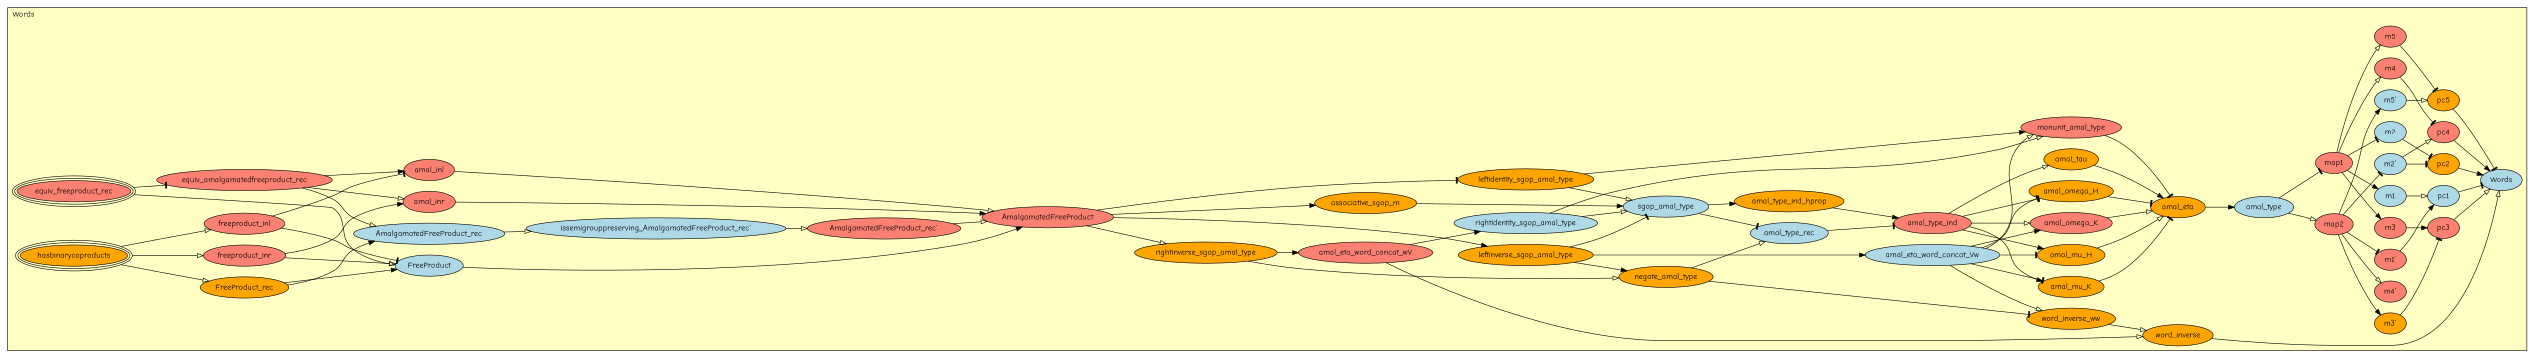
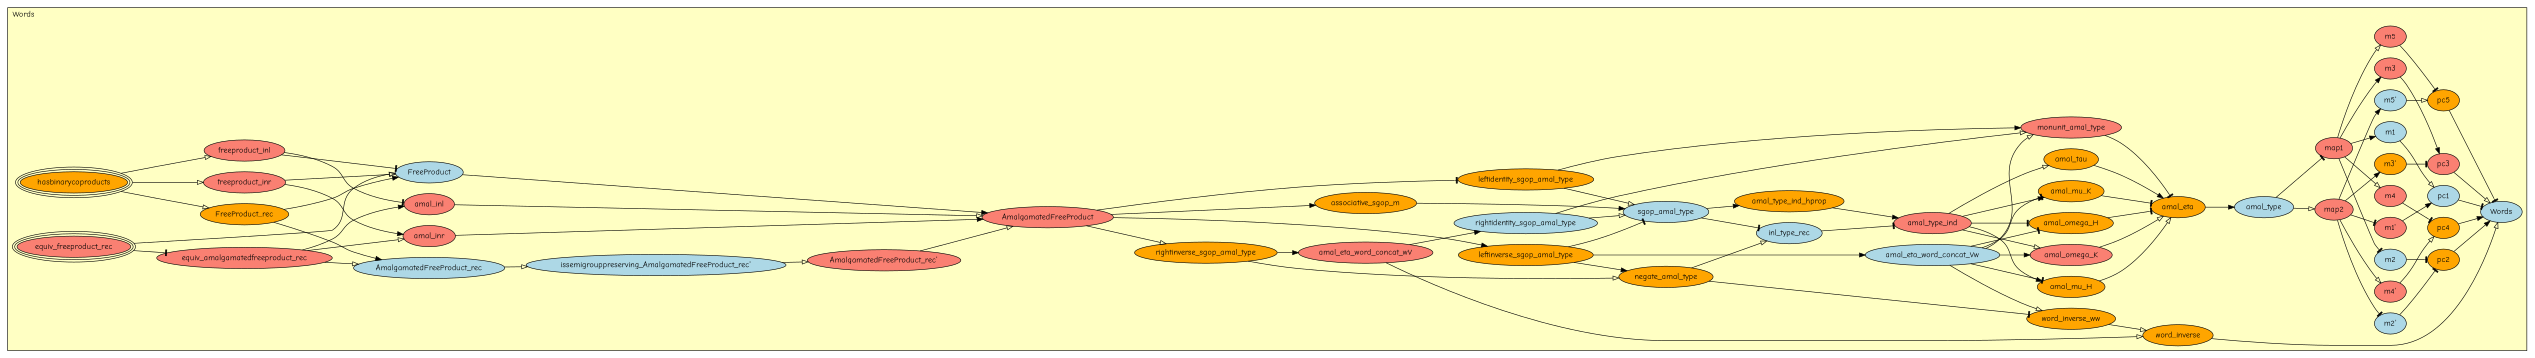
  digraph {
    fontname="Comic Neue"
    rankdir=LR
    node [fillcolor=salmon fontname="Comic Neue" style=filled]
    edge [arrowhead=onormal fontname="Comic Neue"]
    n1 [fillcolor=orange label=hasbinarycoproducts peripheries=3]
    n2 [label=equiv_freeproduct_rec peripheries=3]
    n3 [fillcolor=orange label=FreeProduct_rec]
    n4 [label=freeproduct_inr]
    n5 [label=freeproduct_inl]
    n6 [fillcolor=lightblue label=FreeProduct]
    n7 [label=equiv_amalgamatedfreeproduct_rec]
    n8 [label=amal_inr]
    n9 [label=amal_inl]
    n10 [fillcolor=lightblue label=AmalgamatedFreeProduct_rec]
    n11 [fillcolor=lightblue label="issemigrouppreserving_AmalgamatedFreeProduct_rec'"]
    n12 [label="AmalgamatedFreeProduct_rec'"]
    n13 [label=AmalgamatedFreeProduct]
    n14 [fillcolor=orange label=rightinverse_sgop_amal_type]
    n15 [fillcolor=orange label=leftinverse_sgop_amal_type]
    n16 [label=amal_eta_word_concat_wV]
    n17 [fillcolor=lightblue label=amal_eta_word_concat_Vw]
    n18 [fillcolor=lightblue label=rightidentity_sgop_amal_type]
    n19 [fillcolor=orange label=leftidentity_sgop_amal_type]
    n20 [fillcolor=orange label=associative_sgop_m]
    n21 [fillcolor=orange label=negate_amal_type]
    n22 [label=monunit_amal_type]
    n23 [fillcolor=lightblue label=sgop_amal_type]
-   n24 [fillcolor=lightblue label=amal_type_rec]
+   n24 [fillcolor=lightblue label=inl_type_rec]
    n25 [fillcolor=orange label=amal_type_ind_hprop]
    n26 [label=amal_type_ind]
    n27 [label=amal_omega_K]
    n28 [fillcolor=orange label=amal_omega_H]
    n29 [fillcolor=orange label=amal_tau]
    n30 [fillcolor=orange label=amal_mu_K]
    n31 [fillcolor=orange label=amal_mu_H]
    n32 [fillcolor=orange label=amal_eta]
    n33 [fillcolor=lightblue label=amal_type]
    n34 [label=map2]
    n35 [label=map1]
    n36 [fillcolor=lightblue label="m5'"]
    n37 [label=m5]
    n38 [label="m4'"]
    n39 [label=m4]
    n40 [fillcolor=orange label="m3'"]
    n41 [label=m3]
    n42 [fillcolor=lightblue label="m2'"]
    n43 [fillcolor=lightblue label=m2]
    n44 [label="m1'"]
    n45 [fillcolor=lightblue label=m1]
    n46 [fillcolor=orange label=pc5]
-   n47 [label=pc4]
+   n47 [fillcolor=orange label=pc4]
    n48 [label=pc3]
    n49 [fillcolor=orange label=pc2]
    n50 [fillcolor=lightblue label=pc1]
    n51 [fillcolor=orange label=word_inverse_ww]
    n52 [fillcolor=orange label=word_inverse]
    n53 [fillcolor=lightblue label=Words]
    subgraph cluster_1 {
      fillcolor="#FFFFC3"
      label=Words
      labeljust=l
      style=filled
      n1
      n2
      n3
      n4
      n5
      n6
      n7
      n8
      n9
      n10
      n11
      n12
      n13
      n14
      n15
      n16
      n17
      n18
      n19
      n20
      n21
      n22
      n23
      n24
      n25
      n26
      n27
      n28
      n29
      n30
      n31
      n32
      n33
      n34
      n35
      n36
      n37
      n38
      n39
      n40
      n41
      n42
      n43
      n44
      n45
      n46
      n47
      n48
      n49
      n50
      n51
      n52
      n53
    }
    n1 -> n3
    n1 -> n4
    n1 -> n5
    n2 -> n6
    n2 -> n7 [arrowhead=tee]
    n3 -> n6 [arrowhead=normal]
    n3 -> n10 [arrowhead=normal]
    n4 -> n6
    n4 -> n8 [arrowhead=normal]
    n5 -> n6 [arrowhead=tee]
    n5 -> n9 [arrowhead=tee]
    n6 -> n13 [arrowhead=normal]
    n7 -> n8
    n7 -> n9 [arrowhead=normal]
    n7 -> n10
    n8 -> n13 [arrowhead=normal]
    n9 -> n13
    n10 -> n11
    n11 -> n12
    n12 -> n13
    n13 -> n14
    n13 -> n15 [arrowhead=normal]
    n13 -> n19 [arrowhead=tee]
    n13 -> n20 [arrowhead=normal]
    n14 -> n16 [arrowhead=normal]
    n14 -> n21
    n15 -> n17 [arrowhead=normal]
    n15 -> n21 [arrowhead=normal]
    n15 -> n23 [arrowhead=tee]
    n16 -> n18 [arrowhead=normal]
    n16 -> n52
    n17 -> n22
    n17 -> n27 [arrowhead=normal]
    n17 -> n28 [arrowhead=tee]
    n17 -> n30 [arrowhead=tee]
    n17 -> n31 [arrowhead=tee]
    n17 -> n51
    n18 -> n22
    n18 -> n23
    n19 -> n22 [arrowhead=normal]
    n19 -> n23
    n20 -> n23 [arrowhead=normal]
    n21 -> n24
    n21 -> n51 [arrowhead=tee]
    n22 -> n32 [arrowhead=tee]
    n23 -> n24 [arrowhead=tee]
    n23 -> n25 [arrowhead=normal]
    n24 -> n26 [arrowhead=tee]
    n25 -> n26 [arrowhead=normal]
    n26 -> n27
    n26 -> n28 [arrowhead=tee]
    n26 -> n29
    n26 -> n30 [arrowhead=normal]
    n26 -> n31 [arrowhead=normal]
    n27 -> n32
    n28 -> n32 [arrowhead=tee]
    n29 -> n32 [arrowhead=normal]
    n30 -> n32 [arrowhead=tee]
    n31 -> n32
    n32 -> n33 [arrowhead=normal]
    n33 -> n34
    n33 -> n35 [arrowhead=tee]
    n34 -> n36 [arrowhead=normal]
    n34 -> n38
    n34 -> n40 [arrowhead=normal]
    n34 -> n42 [arrowhead=tee]
    n34 -> n44 [arrowhead=tee]
    n35 -> n37
    n35 -> n39
    n35 -> n41 [arrowhead=normal]
    n35 -> n43 [arrowhead=tee]
    n35 -> n45 [arrowhead=normal]
    n36 -> n46
    n37 -> n46 [arrowhead=tee]
-   n42 -> n47
+   n38 -> n47
    n39 -> n47 [arrowhead=tee]
    n40 -> n48 [arrowhead=tee]
    n41 -> n48 [arrowhead=normal]
    n42 -> n49 [arrowhead=tee]
    n43 -> n49 [arrowhead=tee]
    n44 -> n50 [arrowhead=normal]
    n45 -> n50
    n46 -> n53 [arrowhead=tee]
    n47 -> n53 [arrowhead=normal]
    n48 -> n53
    n49 -> n53 [arrowhead=normal]
    n50 -> n53 [arrowhead=tee]
    n51 -> n52
    n52 -> n53
  }
